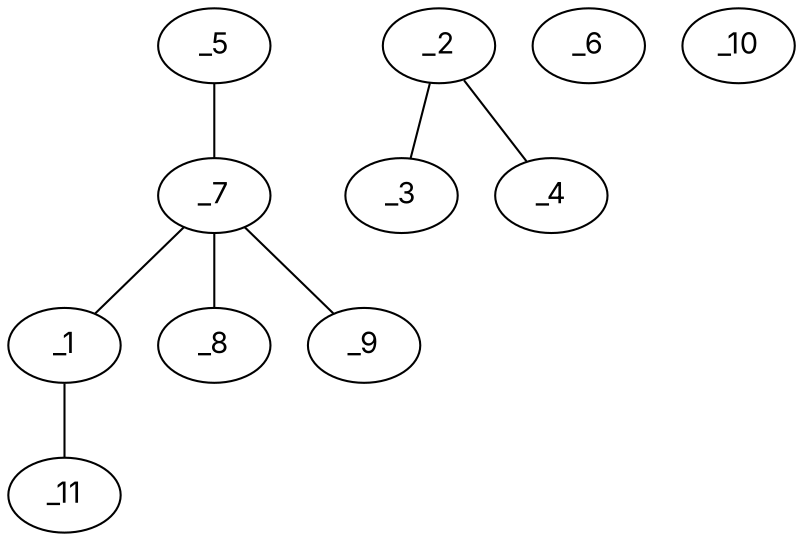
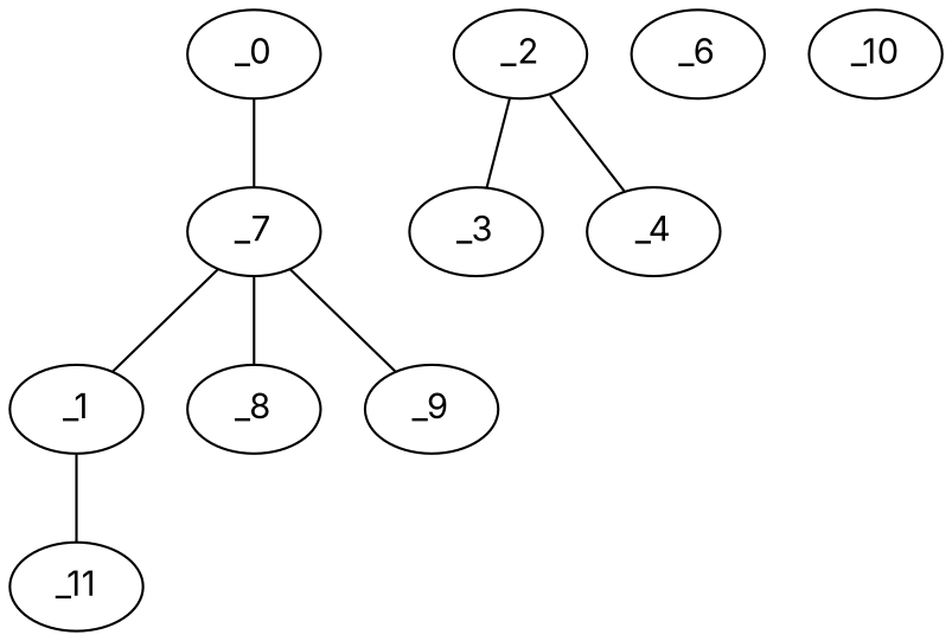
  graph {
    fontname=Inter
    node [charge=0 chem=1 fontname=Inter symbol="C  " x=2.5 y=0]
    edge [fontname=Inter valence=1]
    _1 [chem=4 symbol="N  " x=0.8333]
    _11 [y=-2.35]
    _2 [x=1.25 y=-4.35]
    _3 [chem=2 symbol="O  " x=0.5 y=-6.35]
    _4 [charge=-1 chem=2 symbol="O  " x=1.5 y=-6.15]
-   _5 [charge=1 chem=5 symbol="S  " y=-5.8]
+   _5 [charge=1 chem=5 symbol="S  " y=-5.8 label=_0]
    _7 [x=3.75 y=-4.15]
    _8 [x=3.5 y=-6]
    _9 [x=4.5 y=-6.35]
    _6 [charge=1 chem=3 symbol="Cu "]
    _10 [chem=2 symbol="O  " x=4.1667]
    _1 -- _11
    _2 -- _3 [valence=2]
    _2 -- _4
    _5 -- _7
    _7 -- _1
    _7 -- _8
    _7 -- _9
  }
